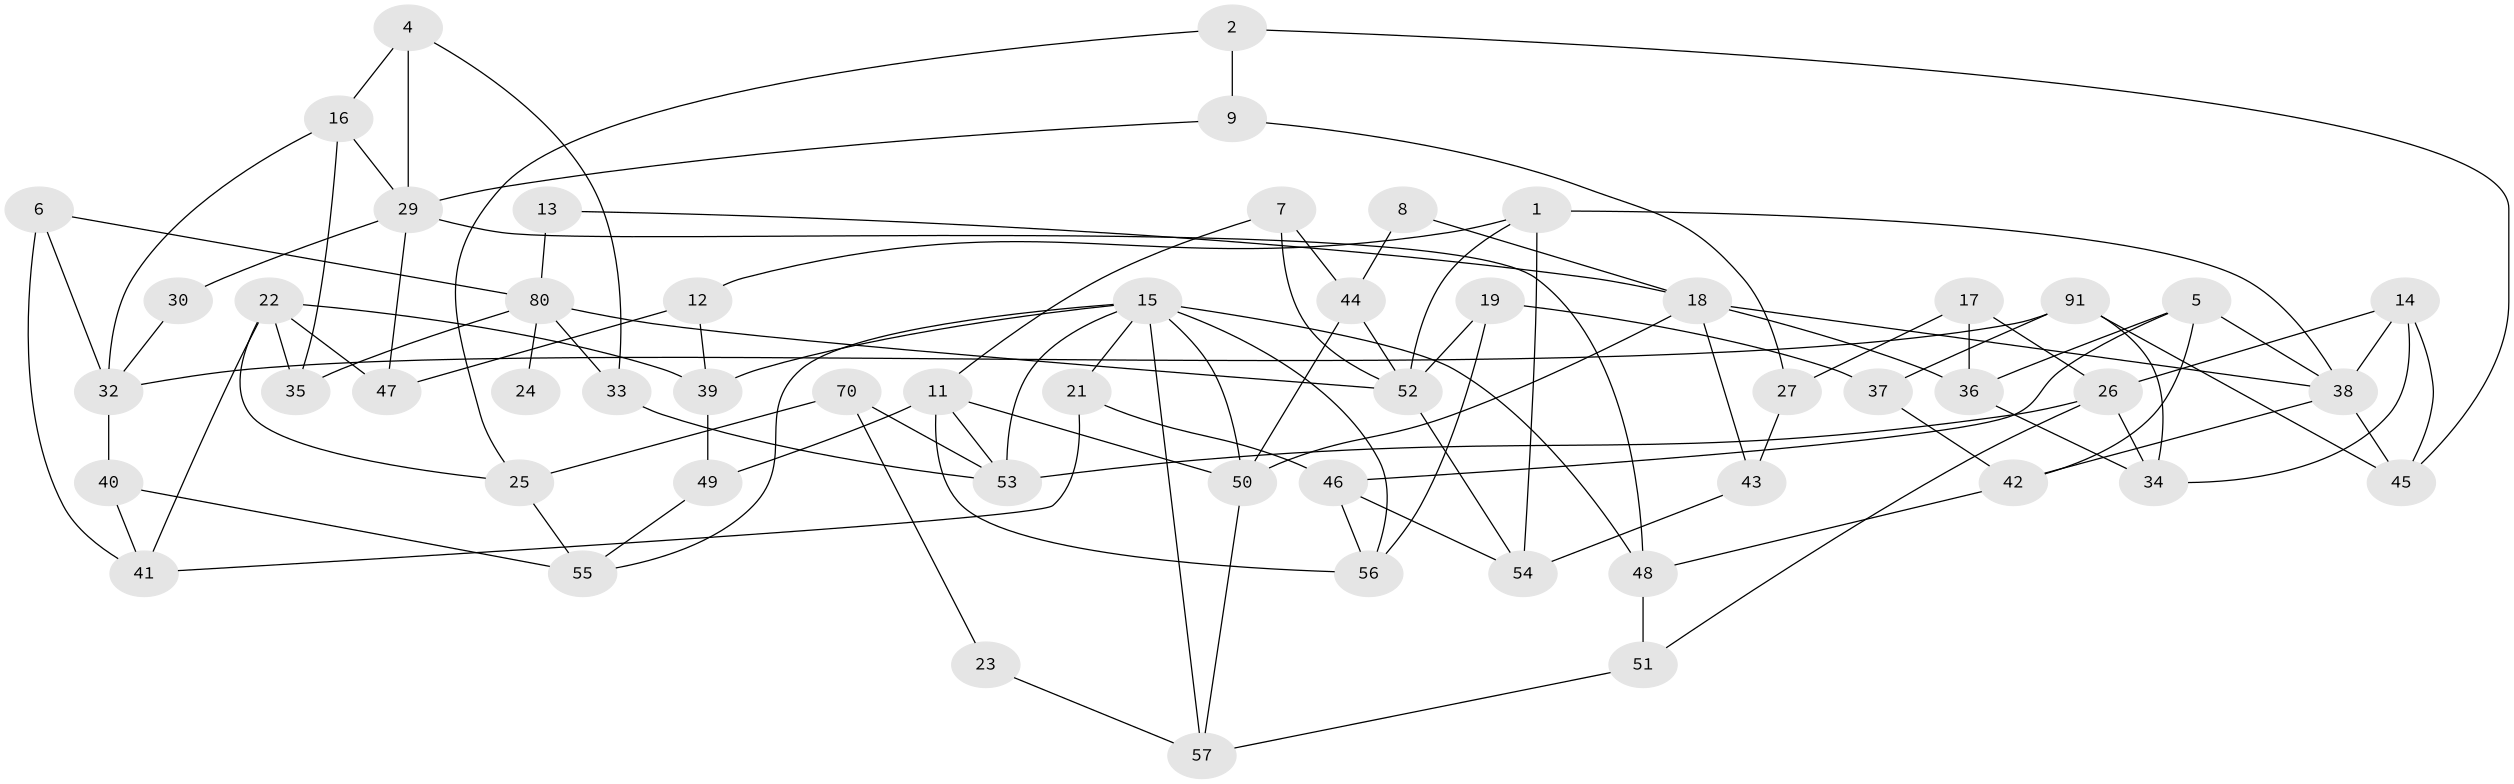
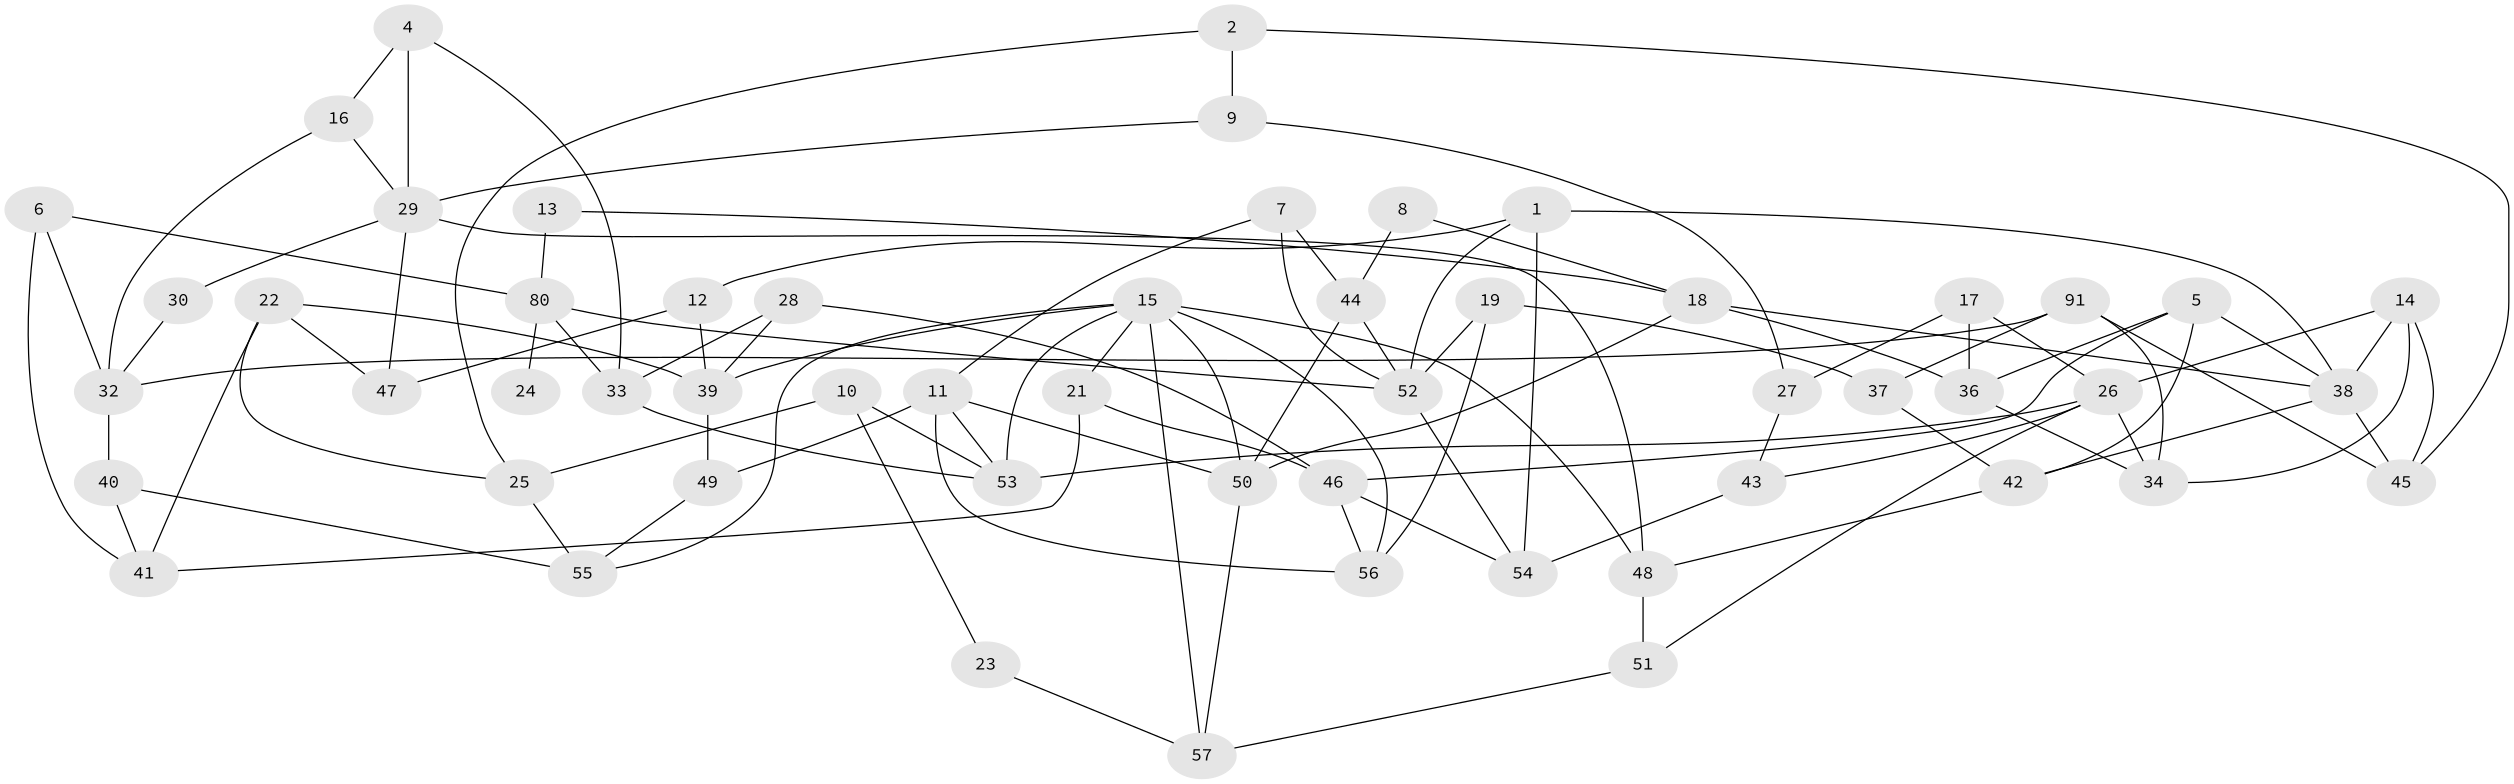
  graph {
    fontname="Source Code Pro"
    node [color=gray90 fontname="Source Code Pro" style=filled]
    edge [fontname="Source Code Pro"]
    1
    12
    38
    52
    54
    39
    47
    45
    42
    2
    9
    25
    29
    27
    55
    4
    16
    33
    32
-   35
    48
    30
    53
    5
    36
    46
    34
    56
    6
    41
    n31 [label=80]
    24
    40
    7
    11
    44
    50
    49
    57
    8
    18
    43
-   10 [label=70]
+   10
    23
    13
    14
    26
    51
    15
    21
    17
    19
    37
    22
+   28
    n56 [label=91]
    1 -- 12
    1 -- 38
    1 -- 52
    1 -- 54
    12 -- 39
    12 -- 47
    38 -- 45
    38 -- 42
    52 -- 54
    39 -- 49
    42 -- 48
    2 -- 45
    2 -- 9
    2 -- 25
    9 -- 29
    9 -- 27
    25 -- 55
    29 -- 47
    29 -- 48
    29 -- 30
    27 -- 43
    4 -- 29
    4 -- 16
    4 -- 33
    16 -- 29
    16 -- 32
-   16 -- 35
    33 -- 53
    32 -- 40
    48 -- 51
    30 -- 32
    5 -- 38
    5 -- 42
    5 -- 36
    5 -- 46
    36 -- 34
    46 -- 54
    46 -- 56
    6 -- 32
    6 -- 41
    6 -- n31
    n31 -- 52
    n31 -- 33
-   n31 -- 35
    n31 -- 24
    40 -- 55
    40 -- 41
    7 -- 52
    7 -- 11
    7 -- 44
    11 -- 53
    11 -- 56
    11 -- 50
    11 -- 49
    44 -- 52
    44 -- 50
    50 -- 57
    49 -- 55
    8 -- 44
    8 -- 18
    18 -- 38
    18 -- 36
    18 -- 50
    43 -- 54
    10 -- 25
    10 -- 53
    10 -- 23
    23 -- 57
    13 -- n31
    13 -- 18
    14 -- 38
    14 -- 45
    14 -- 34
    14 -- 26
    26 -- 53
    26 -- 34
-   18 -- 43
+   26 -- 43
    26 -- 51
    51 -- 57
    15 -- 39
    15 -- 55
    15 -- 48
    15 -- 53
    15 -- 56
    15 -- 50
    15 -- 57
    15 -- 21
    21 -- 46
    21 -- 41
    17 -- 27
    17 -- 36
    17 -- 26
    19 -- 52
    19 -- 56
    19 -- 37
    37 -- 42
    22 -- 39
    22 -- 47
    22 -- 25
-   22 -- 35
    22 -- 41
+   28 -- 39
+   28 -- 33
+   28 -- 46
    n56 -- 45
    n56 -- 32
    n56 -- 34
    n56 -- 37
  }
